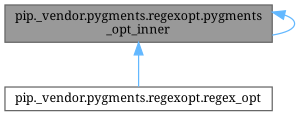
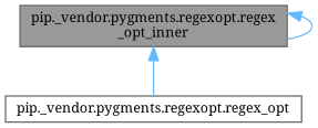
  digraph {
    rankdir=TB
    fontname="Noto Serif"
    node [fontname="Noto Serif" fontsize=10 shape=box style=filled]
    edge [color=steelblue1 dir=back fontname="Noto Serif" fontsize=10 labelfontname=Helvetica labelfontsize=10 style=solid]
-   n1 [color=gray40 fillcolor=grey60 fontcolor=black height=0.2 label="pip._vendor.pygments.regexopt.pygments\l_opt_inner" width=0.4]
+   n1 [color=gray40 fillcolor=grey60 fontcolor=black height=0.2 label="pip._vendor.pygments.regexopt.regex\l_opt_inner" width=0.4]
    n2 [color=grey40 fillcolor=white height=0.2 label="pip._vendor.pygments.regexopt.regex_opt" width=0.4]
    n1 -> n1
    n1 -> n2
  }
